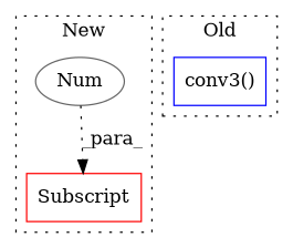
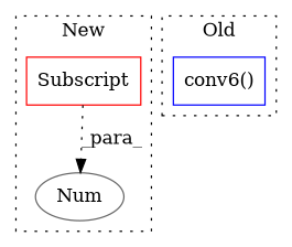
  digraph {
    node [shape=box]
    n1 [a=63 l="19,0" label=Subscript s="3901,0" color=red]
    n2 [a=76 l=2 label=Num s=3917 shape=ellipse color=gray40]
-   n3 [a=75 l="11,1" label="conv3()" s="4164,4182" color=blue]
+   n3 [a=75 l="11,1" label="conv6()" s="4164,4182" color=blue]
    subgraph cluster_1 {
      label=New
      style=dotted
      n1
      n2
    }
    subgraph cluster_2 {
      label=Old
      style=dotted
      n3
    }
-   n2 -> n1 [label=_para_ style=dotted]
+   n1 -> n2 [label=_para_ style=dotted]
  }
